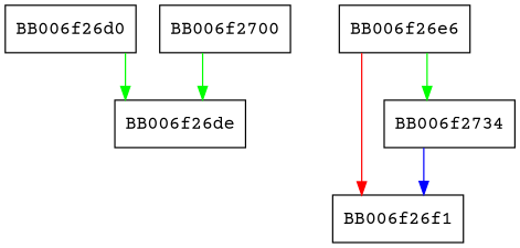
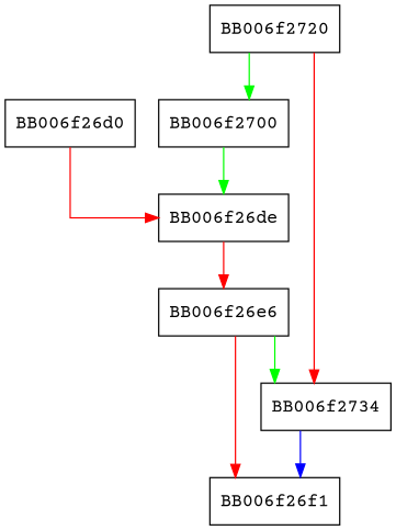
  digraph {
    fontname="Courier Prime"
    splines=ortho
    node [fontname="Courier Prime" shape=box]
    edge [color=red fontname="Courier Prime"]
    BB006f26d0
    BB006f26de
    BB006f26e6
    BB006f2700
    BB006f26f1
    BB006f2734
-   BB006f26d0 -> BB006f26de [color=green]
+   BB006f2720
+   BB006f26d0 -> BB006f26de
+   BB006f26de -> BB006f26e6
    BB006f26e6 -> BB006f26f1
    BB006f26e6 -> BB006f2734 [color=green]
    BB006f2700 -> BB006f26de [color=green]
    BB006f2734 -> BB006f26f1 [color=blue]
+   BB006f2720 -> BB006f2700 [color=green]
+   BB006f2720 -> BB006f2734
  }
